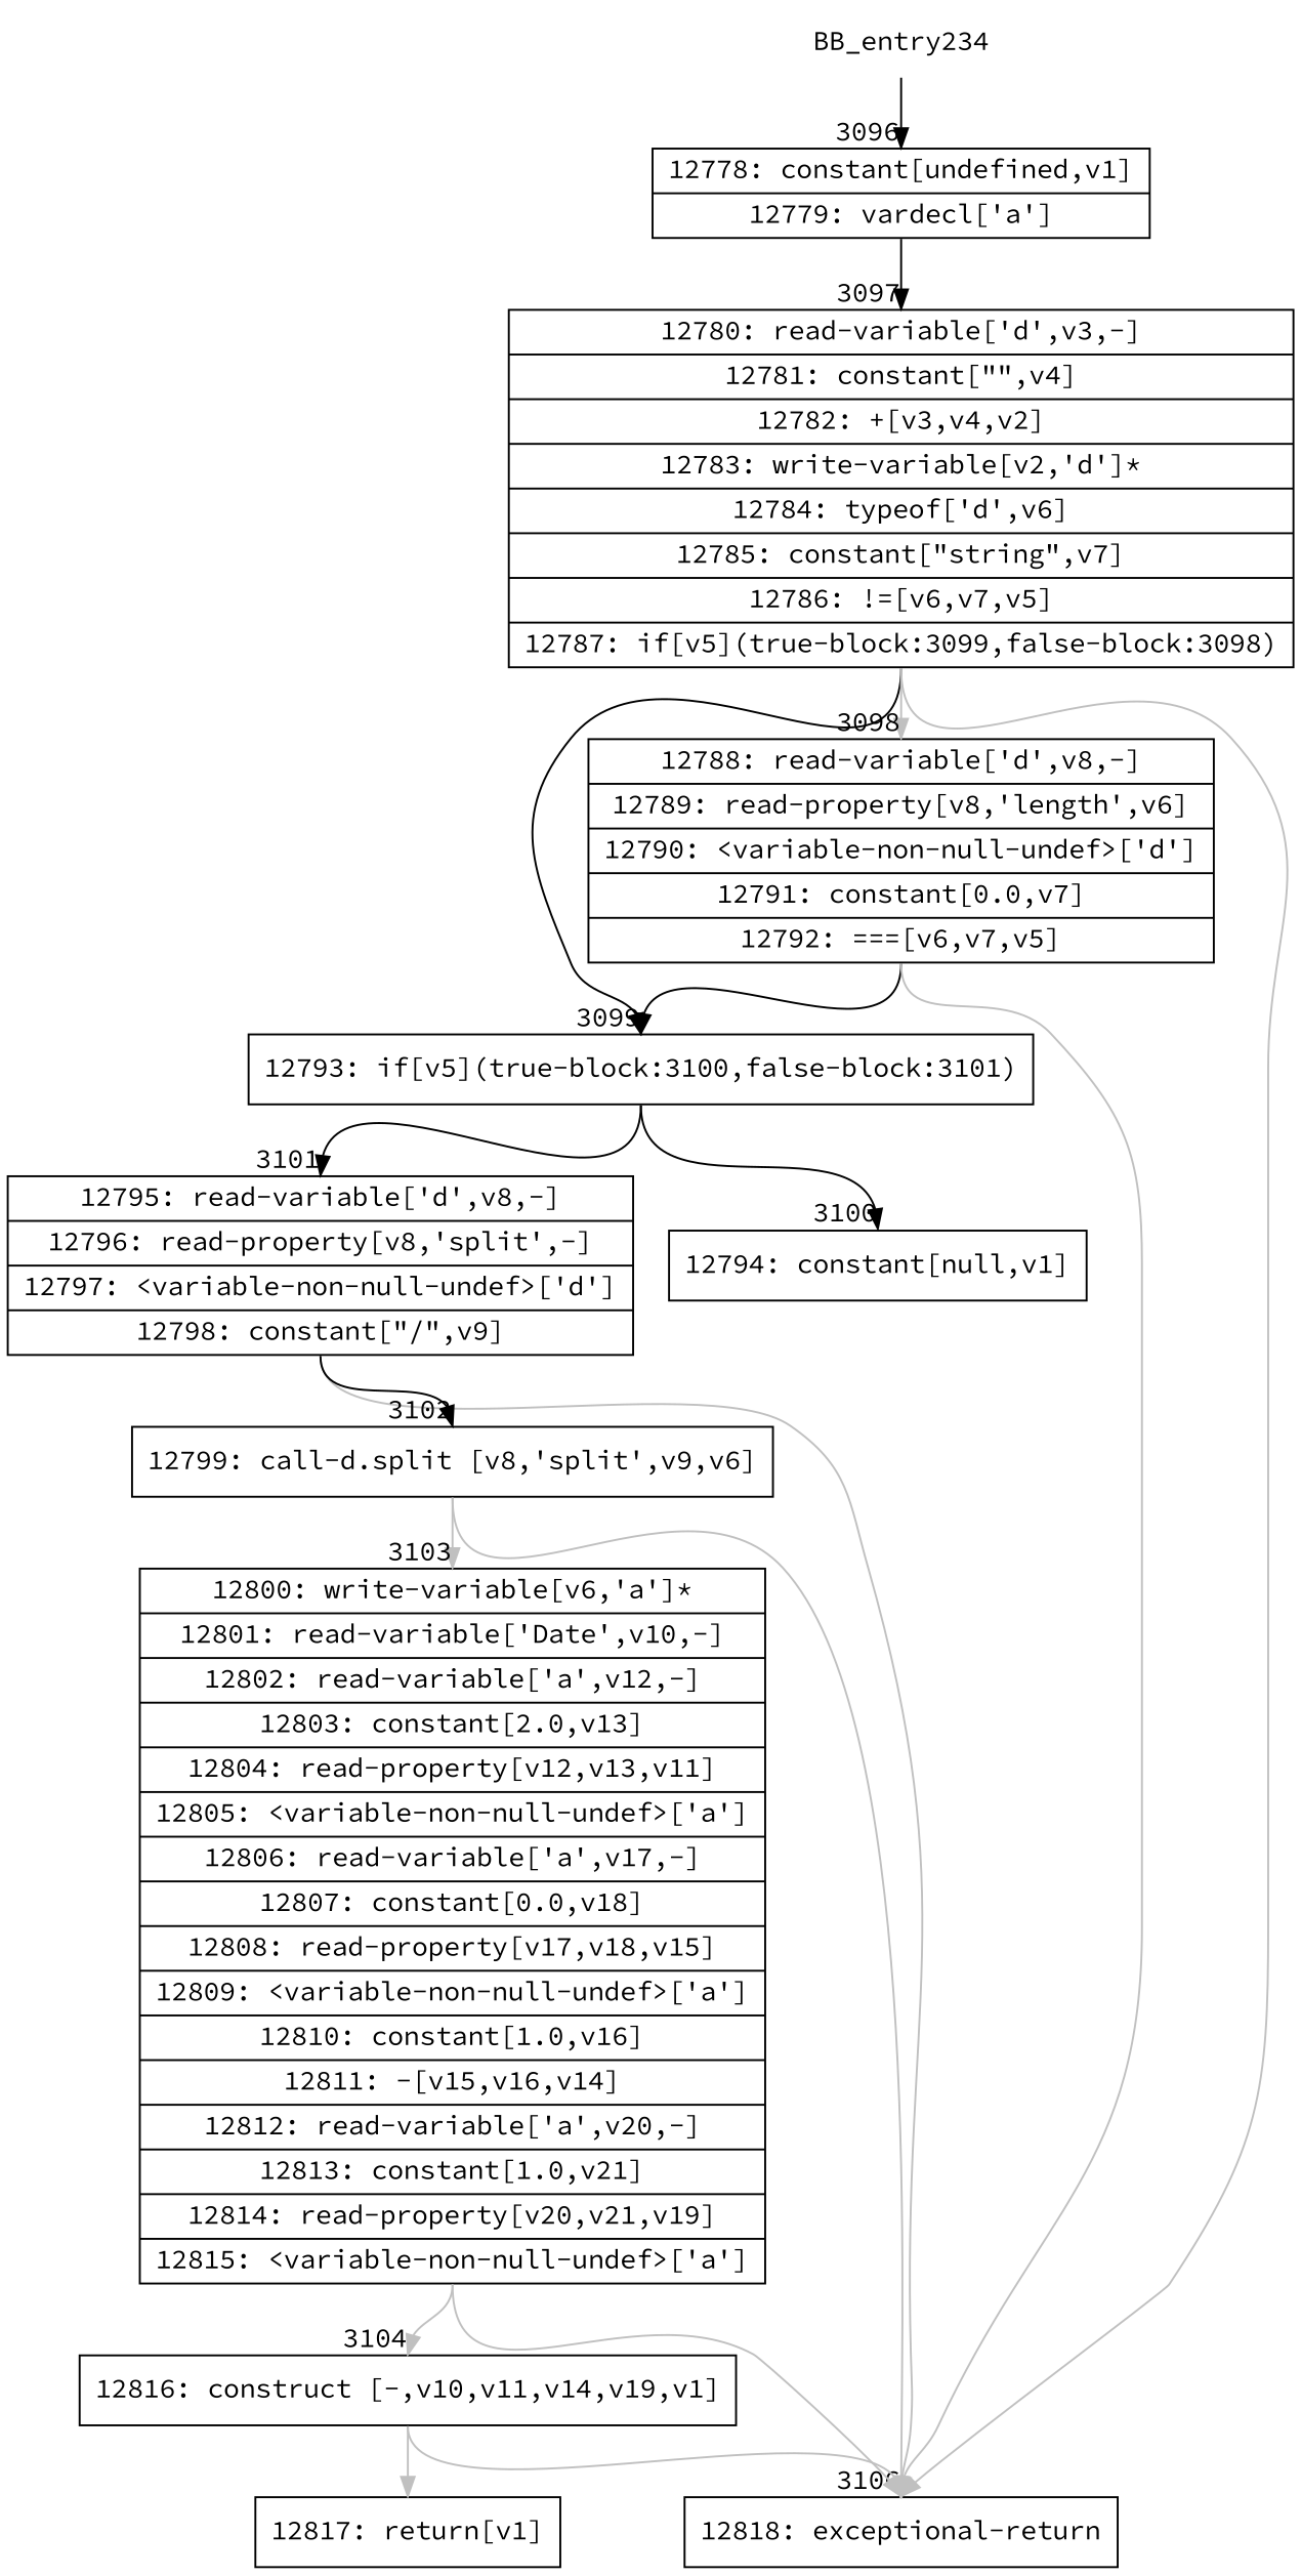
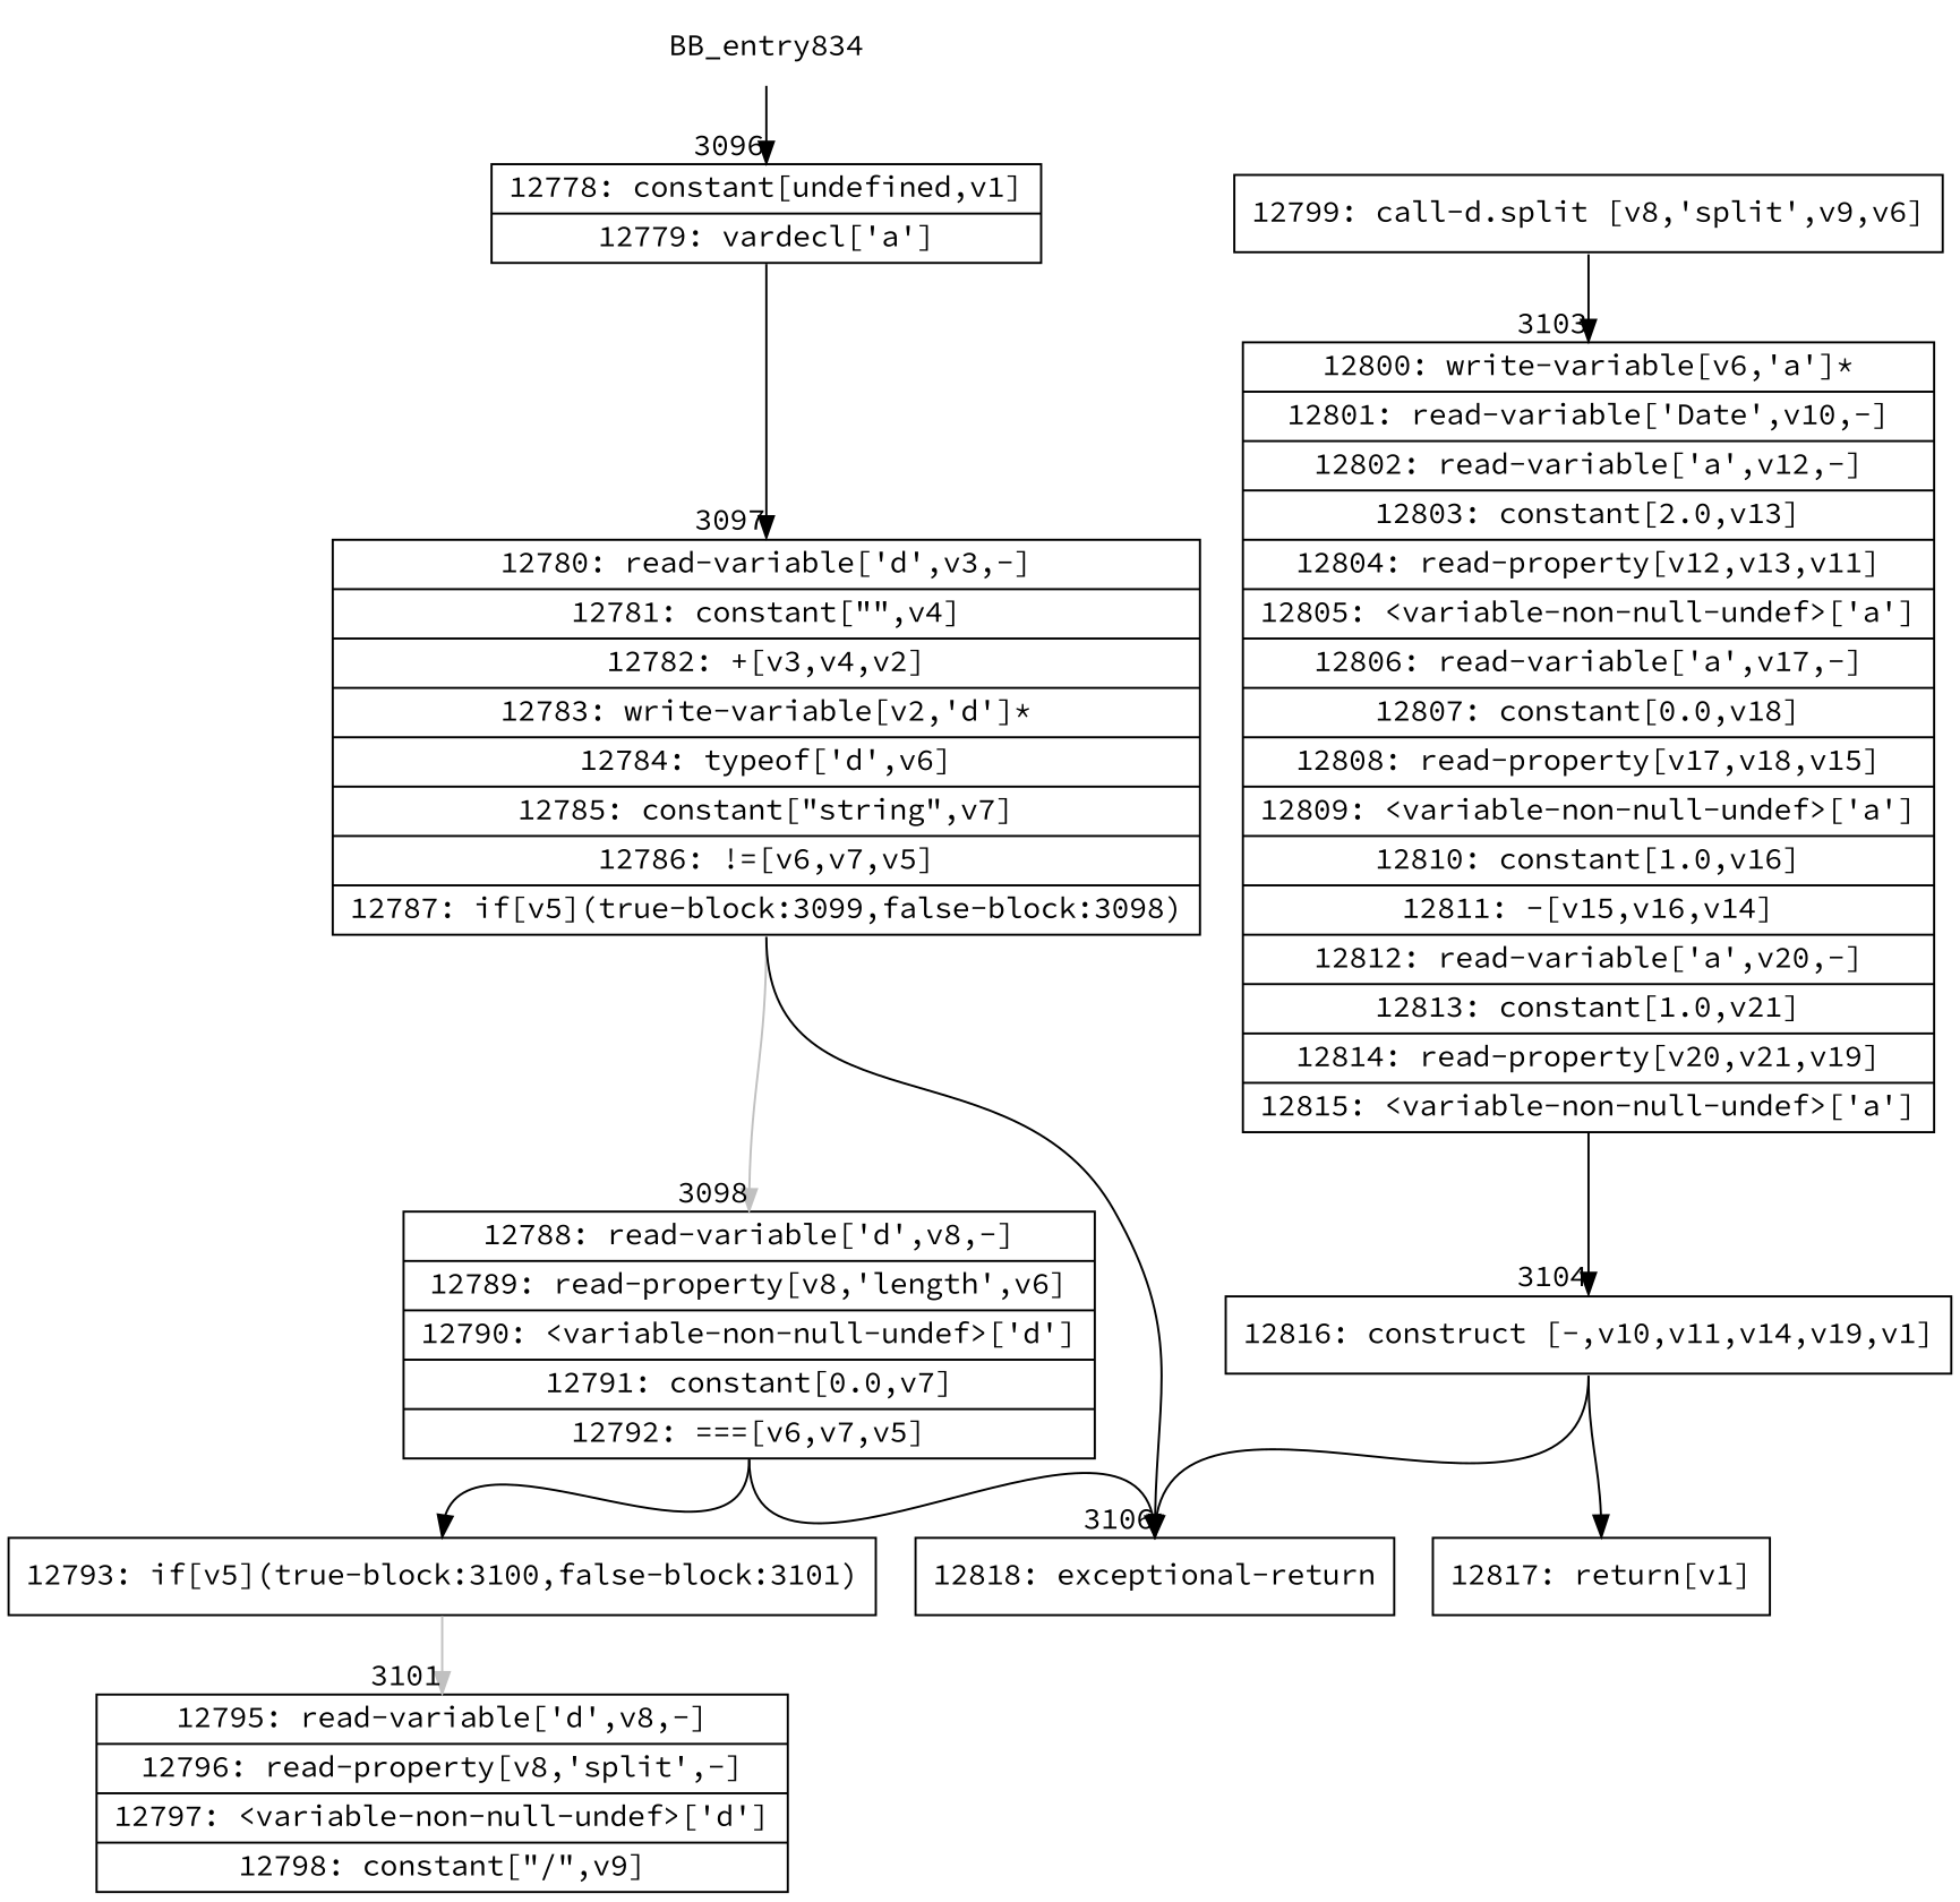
  digraph {
    fontname="Source Code Pro"
    rankdir=TD
    node [fontname="Source Code Pro" shape=record]
    edge [fontname="Source Code Pro" headport=n tailport=s]
-   BB_entry234 [shape=none]
+   BB_entry234 [shape=none label=BB_entry834]
    n2 [label="{12778: constant[undefined,v1]|12779: vardecl['a']}"]
    n3 [label="{12780: read-variable['d',v3,-]|12781: constant[\"\",v4]|12782: +[v3,v4,v2]|12783: write-variable[v2,'d']*|12784: typeof['d',v6]|12785: constant[\"string\",v7]|12786: !=[v6,v7,v5]|12787: if[v5](true-block:3099,false-block:3098)}"]
    n4 [label="{12793: if[v5](true-block:3100,false-block:3101)}"]
    n5 [label="{12788: read-variable['d',v8,-]|12789: read-property[v8,'length',v6]|12790: \<variable-non-null-undef\>['d']|12791: constant[0.0,v7]|12792: ===[v6,v7,v5]}"]
    n6 [label="{12818: exceptional-return}"]
-   n7 [label="{12794: constant[null,v1]}"]
    n8 [label="{12795: read-variable['d',v8,-]|12796: read-property[v8,'split',-]|12797: \<variable-non-null-undef\>['d']|12798: constant[\"/\",v9]}"]
    n9 [label="{12799: call-d.split [v8,'split',v9,v6]}"]
    n10 [label="{12817: return[v1]}"]
    n11 [label="{12800: write-variable[v6,'a']*|12801: read-variable['Date',v10,-]|12802: read-variable['a',v12,-]|12803: constant[2.0,v13]|12804: read-property[v12,v13,v11]|12805: \<variable-non-null-undef\>['a']|12806: read-variable['a',v17,-]|12807: constant[0.0,v18]|12808: read-property[v17,v18,v15]|12809: \<variable-non-null-undef\>['a']|12810: constant[1.0,v16]|12811: -[v15,v16,v14]|12812: read-variable['a',v20,-]|12813: constant[1.0,v21]|12814: read-property[v20,v21,v19]|12815: \<variable-non-null-undef\>['a']}"]
    n12 [label="{12816: construct [-,v10,v11,v14,v19,v1]}"]
    BB_entry234 -> n2 [headlabel="    3096"]
    n2 -> n3 [headlabel="      3097"]
-   n3 -> n4 [headlabel="      3099"]
    n3 -> n5 [color=gray headlabel="      3098"]
-   n3 -> n6 [color=gray headlabel="      3106"]
-   n4 -> n7 [headlabel="      3100"]
-   n4 -> n8 [headlabel="      3101"]
+   n3 -> n6 [color=black headlabel="      3106"]
+   n4 -> n8 [headlabel="      3101" color=gray]
    n5 -> n4
-   n5 -> n6 [color=gray]
-   n8 -> n6 [color=gray]
-   n8 -> n9 [headlabel="      3102"]
-   n9 -> n6 [color=gray]
-   n9 -> n11 [headlabel="      3103" color=gray]
-   n11 -> n6 [color=gray]
-   n11 -> n12 [headlabel="      3104" color=gray]
-   n12 -> n6 [color=gray]
-   n12 -> n10 [color=gray]
+   n5 -> n6 [color=black]
+   n9 -> n11 [headlabel="      3103"]
+   n11 -> n12 [headlabel="      3104"]
+   n12 -> n6 [color=black]
+   n12 -> n10
  }
